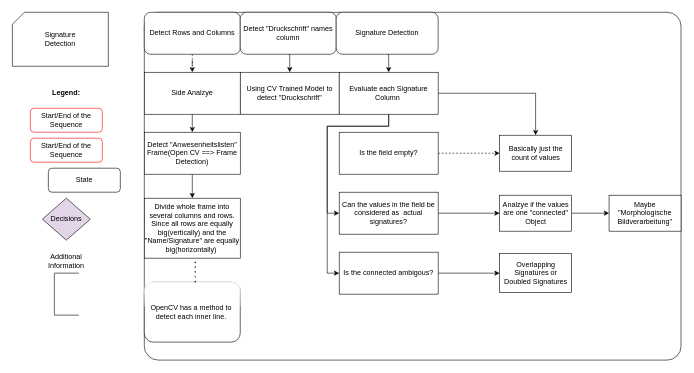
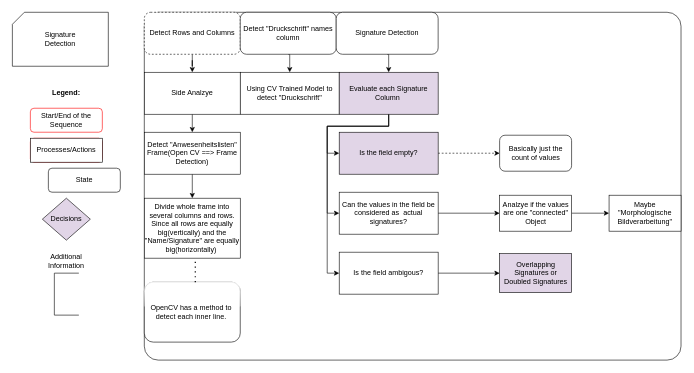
  <mxCell id="0" />
  <mxCell id="1" parent="0" />
  <mxCell id="2" value="" style="rounded=1;whiteSpace=wrap;html=1;arcSize=4;" vertex="1" parent="1"><mxGeometry x="240" y="20" width="895" height="580" as="geometry" /></mxCell>
  <mxCell id="3" value="Start/End of the Sequence" style="rounded=1;whiteSpace=wrap;html=1;fontSize=12;glass=0;strokeWidth=1;shadow=0;strokeColor=#FF0000;" parent="1" vertex="1"><mxGeometry x="50" y="230" width="120" height="40" as="geometry" /></mxCell>
+ <mxCell id="4" value="Processes/Actions" style="rounded=0;whiteSpace=wrap;html=1;fontSize=12;glass=0;strokeWidth=1;shadow=0;" parent="1" vertex="1"><mxGeometry x="50" y="230" width="120" height="40" as="geometry" /></mxCell>
  <mxCell id="5" value="Decisions" style="rhombus;whiteSpace=wrap;html=1;fillColor=#e1d5e7;" parent="1" vertex="1"><mxGeometry x="70" y="330" width="80" height="70" as="geometry" /></mxCell>
  <mxCell id="6" value="" style="shape=partialRectangle;whiteSpace=wrap;html=1;bottom=1;right=1;left=1;top=0;fillColor=none;routingCenterX=-0.5;rotation=90;" parent="1" vertex="1"><mxGeometry x="75" y="470" width="70" height="40" as="geometry" /></mxCell>
  <mxCell id="7" value="Additional Information" style="text;html=1;strokeColor=none;fillColor=none;align=center;verticalAlign=middle;whiteSpace=wrap;rounded=0;" parent="1" vertex="1"><mxGeometry x="80" y="420" width="60" height="30" as="geometry" /></mxCell>
  <mxCell id="8" value="" style="verticalLabelPosition=bottom;verticalAlign=top;html=1;shape=card;whiteSpace=wrap;size=20;arcSize=12;align=center;" parent="1" vertex="1"><mxGeometry x="20" y="20" width="160" height="90" as="geometry" /></mxCell>
  <mxCell id="9" value="Signature&lt;br&gt;Detection" style="text;html=1;strokeColor=none;fillColor=none;align=center;verticalAlign=middle;whiteSpace=wrap;rounded=0;" parent="1" vertex="1"><mxGeometry x="70" y="50" width="60" height="30" as="geometry" /></mxCell>
  <mxCell id="10" value="&lt;b&gt;Legend:&lt;/b&gt;" style="text;html=1;strokeColor=none;fillColor=none;align=center;verticalAlign=middle;whiteSpace=wrap;rounded=0;" parent="1" vertex="1"><mxGeometry x="80" y="140" width="60" height="30" as="geometry" /></mxCell>
  <mxCell id="11" value="Start/End of the Sequence" style="rounded=1;whiteSpace=wrap;html=1;fontSize=12;glass=0;strokeWidth=1;shadow=0;strokeColor=#FF0000;" parent="1" vertex="1"><mxGeometry x="50" y="180" width="120" height="40" as="geometry" /></mxCell>
  <mxCell id="12" value="State" style="rounded=1;whiteSpace=wrap;html=1;fontSize=12;glass=0;strokeWidth=1;shadow=0;" vertex="1" parent="1"><mxGeometry x="80" y="280" width="120" height="40" as="geometry" /></mxCell>
- <mxCell id="13" style="edgeStyle=orthogonalEdgeStyle;rounded=0;orthogonalLoop=1;jettySize=auto;html=1;entryX=0.5;entryY=0;entryDx=0;entryDy=0;dashed=1;" edge="1" parent="1" source="14" target="20"><mxGeometry relative="1" as="geometry" /></mxCell>
- <mxCell id="14" value="Detect Rows and Columns" style="rounded=1;whiteSpace=wrap;html=1;fontSize=12;glass=0;strokeWidth=1;shadow=0;" vertex="1" parent="1"><mxGeometry x="240" y="20" width="160" height="70" as="geometry" /></mxCell>
+ <mxCell id="13" style="edgeStyle=orthogonalEdgeStyle;rounded=0;orthogonalLoop=1;jettySize=auto;html=1;entryX=0.5;entryY=0;entryDx=0;entryDy=0;" edge="1" parent="1" source="14" target="20"><mxGeometry relative="1" as="geometry" /></mxCell>
+ <mxCell id="14" value="Detect Rows and Columns" style="rounded=1;whiteSpace=wrap;html=1;fontSize=12;glass=0;strokeWidth=1;shadow=0;dashed=1;" vertex="1" parent="1"><mxGeometry x="240" y="20" width="160" height="70" as="geometry" /></mxCell>
  <mxCell id="15" style="edgeStyle=orthogonalEdgeStyle;rounded=0;orthogonalLoop=1;jettySize=auto;html=1;entryX=0.5;entryY=0;entryDx=0;entryDy=0;exitX=0.5;exitY=1;exitDx=0;exitDy=0;" edge="1" parent="1" source="16" target="24"><mxGeometry relative="1" as="geometry" /></mxCell>
  <mxCell id="16" value="Detect &quot;Druckschrift&quot; names column" style="rounded=1;whiteSpace=wrap;html=1;fontSize=12;glass=0;strokeWidth=1;shadow=0;" vertex="1" parent="1"><mxGeometry x="400" y="20" width="160" height="70" as="geometry" /></mxCell>
  <mxCell id="17" style="edgeStyle=orthogonalEdgeStyle;rounded=0;orthogonalLoop=1;jettySize=auto;html=1;entryX=0.5;entryY=0;entryDx=0;entryDy=0;exitX=0.5;exitY=1;exitDx=0;exitDy=0;" edge="1" parent="1" source="18" target="28"><mxGeometry relative="1" as="geometry" /></mxCell>
  <mxCell id="18" value="Signature Detection" style="rounded=1;whiteSpace=wrap;html=1;fontSize=12;glass=0;strokeWidth=1;shadow=0;" vertex="1" parent="1"><mxGeometry x="560" y="20" width="170" height="70" as="geometry" /></mxCell>
  <mxCell id="19" style="edgeStyle=orthogonalEdgeStyle;rounded=0;orthogonalLoop=1;jettySize=auto;html=1;exitX=0.5;exitY=1;exitDx=0;exitDy=0;entryX=0.5;entryY=0;entryDx=0;entryDy=0;" edge="1" parent="1" source="20" target="22"><mxGeometry relative="1" as="geometry" /></mxCell>
  <mxCell id="20" value="Side Analzye" style="rounded=0;whiteSpace=wrap;html=1;fontSize=12;glass=0;strokeWidth=1;shadow=0;" vertex="1" parent="1"><mxGeometry x="240" y="120" width="160" height="70" as="geometry" /></mxCell>
  <mxCell id="21" style="edgeStyle=orthogonalEdgeStyle;rounded=0;orthogonalLoop=1;jettySize=auto;html=1;entryX=0.5;entryY=0;entryDx=0;entryDy=0;" edge="1" parent="1" source="22" target="23"><mxGeometry relative="1" as="geometry" /></mxCell>
  <mxCell id="22" value="Detect &quot;Anwesenheitslisten&quot; Frame(Open CV ==&amp;gt; Frame Detection)" style="rounded=0;whiteSpace=wrap;html=1;fontSize=12;glass=0;strokeWidth=1;shadow=0;" vertex="1" parent="1"><mxGeometry x="240" y="220" width="160" height="70" as="geometry" /></mxCell>
  <mxCell id="23" value="Divide whole frame into several columns and rows. Since all rows are equally big(vertically) and the &quot;Name/Signature&quot; are equally big(horizontally)&amp;nbsp;" style="rounded=0;whiteSpace=wrap;html=1;fontSize=12;glass=0;strokeWidth=1;shadow=0;" vertex="1" parent="1"><mxGeometry x="240" y="330" width="160" height="100" as="geometry" /></mxCell>
  <mxCell id="24" value="Using CV Trained Model to detect &quot;Druckschrift&quot;" style="rounded=0;whiteSpace=wrap;html=1;fontSize=12;glass=0;strokeWidth=1;shadow=0;" vertex="1" parent="1"><mxGeometry x="400" y="120" width="165" height="70" as="geometry" /></mxCell>
- <mxCell id="25" style="edgeStyle=orthogonalEdgeStyle;rounded=0;orthogonalLoop=1;jettySize=auto;html=1;" edge="1" parent="1" source="28" target="35"><mxGeometry relative="1" as="geometry" /></mxCell>
+ <mxCell id="25" style="edgeStyle=orthogonalEdgeStyle;rounded=0;orthogonalLoop=1;jettySize=auto;html=1;entryX=0;entryY=0.5;entryDx=0;entryDy=0;" edge="1" parent="1" source="28" target="30"><mxGeometry relative="1" as="geometry" /></mxCell>
  <mxCell id="26" style="edgeStyle=orthogonalEdgeStyle;rounded=0;orthogonalLoop=1;jettySize=auto;html=1;entryX=0;entryY=0.5;entryDx=0;entryDy=0;" edge="1" parent="1" source="28" target="32"><mxGeometry relative="1" as="geometry"><Array as="points"><mxPoint x="648" y="210" /><mxPoint x="545" y="210" /><mxPoint x="545" y="355" /></Array></mxGeometry></mxCell>
  <mxCell id="27" style="edgeStyle=orthogonalEdgeStyle;rounded=0;orthogonalLoop=1;jettySize=auto;html=1;entryX=0;entryY=0.5;entryDx=0;entryDy=0;" edge="1" parent="1" source="28" target="34"><mxGeometry relative="1" as="geometry"><Array as="points"><mxPoint x="648" y="210" /><mxPoint x="545" y="210" /><mxPoint x="545" y="455" /></Array></mxGeometry></mxCell>
- <mxCell id="28" value="Evaluate each Signature Column&amp;nbsp;" style="rounded=0;whiteSpace=wrap;html=1;fontSize=12;glass=0;strokeWidth=1;shadow=0;" vertex="1" parent="1"><mxGeometry x="565" y="120" width="165" height="70" as="geometry" /></mxCell>
+ <mxCell id="28" value="Evaluate each Signature Column&amp;nbsp;" style="rounded=0;whiteSpace=wrap;html=1;fontSize=12;glass=0;strokeWidth=1;shadow=0;fillColor=#e1d5e7;" vertex="1" parent="1"><mxGeometry x="565" y="120" width="165" height="70" as="geometry" /></mxCell>
  <mxCell id="29" value="" style="edgeStyle=orthogonalEdgeStyle;rounded=0;orthogonalLoop=1;jettySize=auto;html=1;dashed=1;" edge="1" parent="1" source="30" target="35"><mxGeometry relative="1" as="geometry" /></mxCell>
- <mxCell id="30" value="Is the field empty?" style="rounded=0;whiteSpace=wrap;html=1;fontSize=12;glass=0;strokeWidth=1;shadow=0;" vertex="1" parent="1"><mxGeometry x="565" y="220" width="165" height="70" as="geometry" /></mxCell>
+ <mxCell id="30" value="Is the field empty?" style="rounded=0;whiteSpace=wrap;html=1;fontSize=12;glass=0;strokeWidth=1;shadow=0;fillColor=#e1d5e7;" vertex="1" parent="1"><mxGeometry x="565" y="220" width="165" height="70" as="geometry" /></mxCell>
  <mxCell id="31" value="" style="edgeStyle=orthogonalEdgeStyle;rounded=0;orthogonalLoop=1;jettySize=auto;html=1;" edge="1" parent="1" source="32" target="37"><mxGeometry relative="1" as="geometry" /></mxCell>
  <mxCell id="32" value="Can the values in the field be considered as&amp;nbsp; actual signatures?" style="rounded=0;whiteSpace=wrap;html=1;fontSize=12;glass=0;strokeWidth=1;shadow=0;" vertex="1" parent="1"><mxGeometry x="565" y="320" width="165" height="70" as="geometry" /></mxCell>
  <mxCell id="33" style="edgeStyle=orthogonalEdgeStyle;rounded=0;orthogonalLoop=1;jettySize=auto;html=1;entryX=0;entryY=0.5;entryDx=0;entryDy=0;" edge="1" parent="1" source="34" target="39"><mxGeometry relative="1" as="geometry" /></mxCell>
- <mxCell id="34" value="Is the connected ambigous?" style="rounded=0;whiteSpace=wrap;html=1;fontSize=12;glass=0;strokeWidth=1;shadow=0;" vertex="1" parent="1"><mxGeometry x="565" y="420" width="165" height="70" as="geometry" /></mxCell>
- <mxCell id="35" value="Basically just the count of values" style="whiteSpace=wrap;html=1;rounded=0;glass=0;strokeWidth=1;shadow=0;" vertex="1" parent="1"><mxGeometry x="832.5" y="225" width="120" height="60" as="geometry" /></mxCell>
+ <mxCell id="34" value="Is the field ambigous?" style="rounded=0;whiteSpace=wrap;html=1;fontSize=12;glass=0;strokeWidth=1;shadow=0;" vertex="1" parent="1"><mxGeometry x="565" y="420" width="165" height="70" as="geometry" /></mxCell>
+ <mxCell id="35" value="Basically just the count of values" style="whiteSpace=wrap;html=1;glass=0;strokeWidth=1;shadow=0;rounded=1;" vertex="1" parent="1"><mxGeometry x="832.5" y="225" width="120" height="60" as="geometry" /></mxCell>
  <mxCell id="36" style="edgeStyle=orthogonalEdgeStyle;rounded=0;orthogonalLoop=1;jettySize=auto;html=1;entryX=0;entryY=0.5;entryDx=0;entryDy=0;" edge="1" parent="1" source="37" target="38"><mxGeometry relative="1" as="geometry" /></mxCell>
  <mxCell id="37" value="Analzye if the values are one &quot;connected&quot; Object" style="whiteSpace=wrap;html=1;rounded=0;glass=0;strokeWidth=1;shadow=0;" vertex="1" parent="1"><mxGeometry x="832.5" y="325" width="120" height="60" as="geometry" /></mxCell>
  <mxCell id="38" value="Maybe &quot;Morphologische Bildverarbeitung&quot;" style="whiteSpace=wrap;html=1;rounded=0;glass=0;strokeWidth=1;shadow=0;" vertex="1" parent="1"><mxGeometry x="1015" y="325" width="120" height="60" as="geometry" /></mxCell>
- <mxCell id="39" value="Overlapping Signatures or Doubled Signatures" style="whiteSpace=wrap;html=1;rounded=0;glass=0;strokeWidth=1;shadow=0;" vertex="1" parent="1"><mxGeometry x="832.5" y="422.5" width="120" height="65" as="geometry" /></mxCell>
+ <mxCell id="39" value="Overlapping Signatures or Doubled Signatures" style="whiteSpace=wrap;html=1;rounded=0;glass=0;strokeWidth=1;shadow=0;fillColor=#e1d5e7;" vertex="1" parent="1"><mxGeometry x="832.5" y="422.5" width="120" height="65" as="geometry" /></mxCell>
  <mxCell id="40" value="OpenCV has a method to&amp;nbsp; detect each inner line.&amp;nbsp;" style="rounded=1;whiteSpace=wrap;html=1;fontSize=12;glass=1;strokeWidth=1;shadow=0;" vertex="1" parent="1"><mxGeometry x="240" y="470" width="160" height="100" as="geometry" /></mxCell>
  <mxCell id="41" value="" style="endArrow=none;dashed=1;html=1;dashPattern=1 3;strokeWidth=2;rounded=0;" edge="1" parent="1"><mxGeometry width="50" height="50" relative="1" as="geometry"><mxPoint x="325" y="470" as="sourcePoint" /><mxPoint x="325" y="430" as="targetPoint" /></mxGeometry></mxCell>
